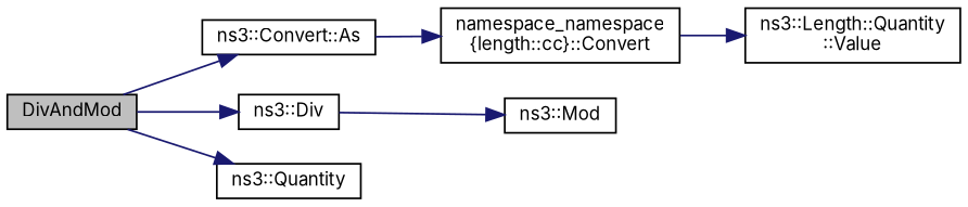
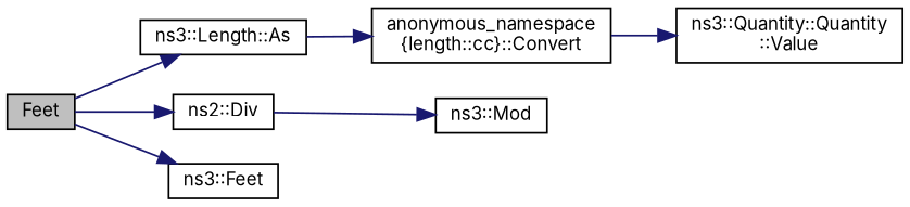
  digraph {
    fontname=Inter
    rankdir=LR
    node [color=black fillcolor=white fontname=Inter fontsize=10 shape=record style=filled]
    edge [color=midnightblue fontname=Inter fontsize=10 labelfontname=Helvetica labelfontsize=10 style=solid]
-   n1 [fillcolor=grey75 fontcolor=black height=0.2 label=DivAndMod width=0.4]
-   n2 [height=0.2 label="ns3::Convert::As" width=0.4]
-   n3 [height=0.2 label="ns3::Div" width=0.4]
-   n4 [height=0.2 label="ns3::Quantity" width=0.4]
-   n5 [height=0.2 label="namespace_namespace\l\{length::cc\}::Convert" width=0.4]
+   n1 [fillcolor=grey75 fontcolor=black height=0.2 label=Feet width=0.4]
+   n2 [height=0.2 label="ns3::Length::As" width=0.4]
+   n3 [height=0.2 label="ns2::Div" width=0.4]
+   n4 [height=0.2 label="ns3::Feet" width=0.4]
+   n5 [height=0.2 label="anonymous_namespace\l\{length::cc\}::Convert" width=0.4]
    n6 [height=0.2 label="ns3::Mod" width=0.4]
-   n7 [height=0.2 label="ns3::Length::Quantity\l::Value" width=0.4]
+   n7 [height=0.2 label="ns3::Quantity::Quantity\l::Value" width=0.4]
    n1 -> n2
    n1 -> n3
    n1 -> n4
    n2 -> n5
    n3 -> n6
    n5 -> n7
  }
